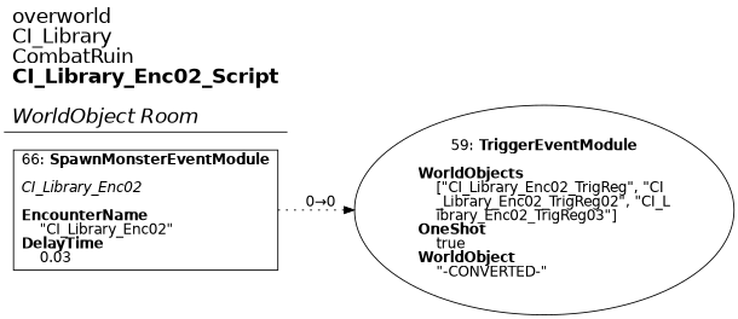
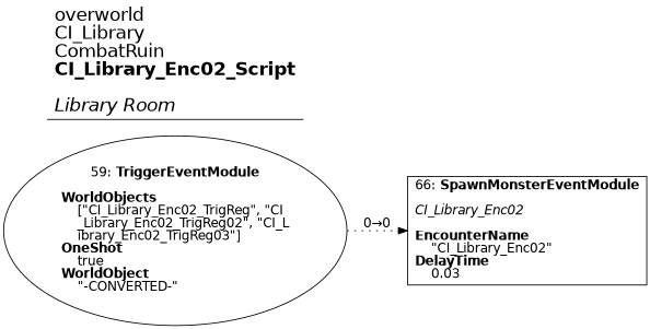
  digraph {
    fontname="DejaVu Sans"
    splines=spline
    rankdir=LR
    node [fontname="DejaVu Sans"]
    n1 [label=<59: <b>TriggerEventModule</b><br/><br/><b>WorldObjects</b><br align="left"/>    [&quot;CI_Library_Enc02_TrigReg&quot;, &quot;CI<br align="left"/>    _Library_Enc02_TrigReg02&quot;, &quot;CI_L<br align="left"/>    ibrary_Enc02_TrigReg03&quot;]<br align="left"/><b>OneShot</b><br align="left"/>    true<br align="left"/><b>WorldObject</b><br align="left"/>    &quot;-CONVERTED-&quot;<br align="left"/>> shape=oval]
    n2 [label=<66: <b>SpawnMonsterEventModule</b><br/><br/><i>CI_Library_Enc02<br align="left"/></i><br align="left"/><b>EncounterName</b><br align="left"/>    &quot;CI_Library_Enc02&quot;<br align="left"/><b>DelayTime</b><br align="left"/>    0.03<br align="left"/>> shape=box]
-   n3 [label=<<font point-size="20">overworld<br align="left"/>CI_Library<br align="left"/>CombatRuin<br align="left"/><b>CI_Library_Enc02_Script</b><br align="left"/><br/><i>WorldObject Room</i><br align="left"/></font>> shape=underline]
-   n2 -> n1 [fontname="DejaVu Sans" label="0→0" style=dotted]
+   n3 [label=<<font point-size="20">overworld<br align="left"/>CI_Library<br align="left"/>CombatRuin<br align="left"/><b>CI_Library_Enc02_Script</b><br align="left"/><br/><i>Library Room</i><br align="left"/></font>> shape=underline]
+   n1 -> n2 [fontname="DejaVu Sans" label="0→0" style=dotted]
  }
